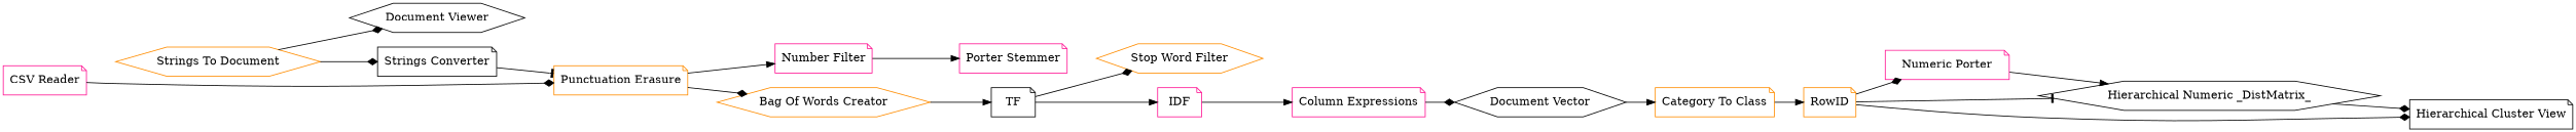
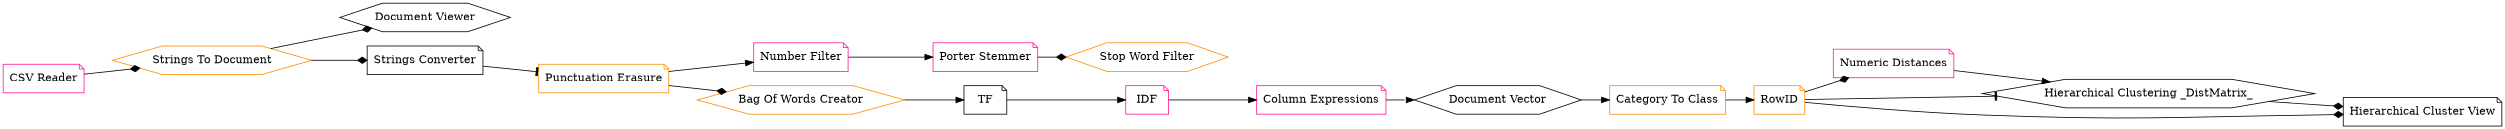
  digraph {
    rankdir=LR
    node [color=deeppink shape=note]
    edge [arrowhead=diamond]
    n1 [label="CSV Reader"]
    n2 [color=darkorange label="Strings To Document" shape=hexagon]
    n3 [color=black label="Document Viewer" shape=hexagon]
    n4 [color=black label="Strings Converter"]
    n5 [color=darkorange label="Punctuation Erasure"]
    n6 [label="Number Filter"]
    n7 [color=darkorange label="Bag Of Words Creator" shape=hexagon]
    n8 [label="Porter Stemmer"]
    n9 [color=darkorange label="Stop Word Filter" shape=hexagon]
    n10 [color=black label=TF]
    n11 [label=IDF]
    n12 [label="Column Expressions"]
    n13 [color=black label="Document Vector" shape=hexagon]
    n14 [color=darkorange label="Category To Class"]
    n15 [color=darkorange label=RowID]
-   n16 [label="Numeric Porter"]
-   n17 [color=black label="Hierarchical Numeric _DistMatrix_" shape=hexagon]
+   n16 [label="Numeric Distances"]
+   n17 [color=black label="Hierarchical Clustering _DistMatrix_" shape=hexagon]
    n18 [color=black label="Hierarchical Cluster View"]
-   n1 -> n5
+   n1 -> n2
    n2 -> n3
    n2 -> n4
    n4 -> n5 [arrowhead=tee]
    n5 -> n6 [arrowhead=normal]
    n5 -> n7
    n6 -> n8 [arrowhead=normal]
    n7 -> n10 [arrowhead=normal]
-   n10 -> n9
+   n8 -> n9
    n10 -> n11 [arrowhead=normal]
    n11 -> n12 [arrowhead=normal]
-   n12 -> n13
+   n12 -> n13 [arrowhead=normal]
    n13 -> n14 [arrowhead=normal]
    n14 -> n15 [arrowhead=normal]
    n15 -> n16
    n15 -> n17 [arrowhead=tee]
    n15 -> n18
    n16 -> n17 [arrowhead=normal]
    n17 -> n18
  }
